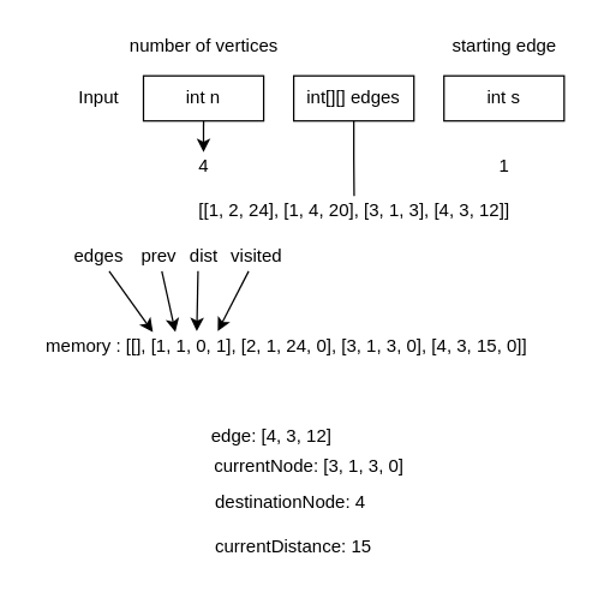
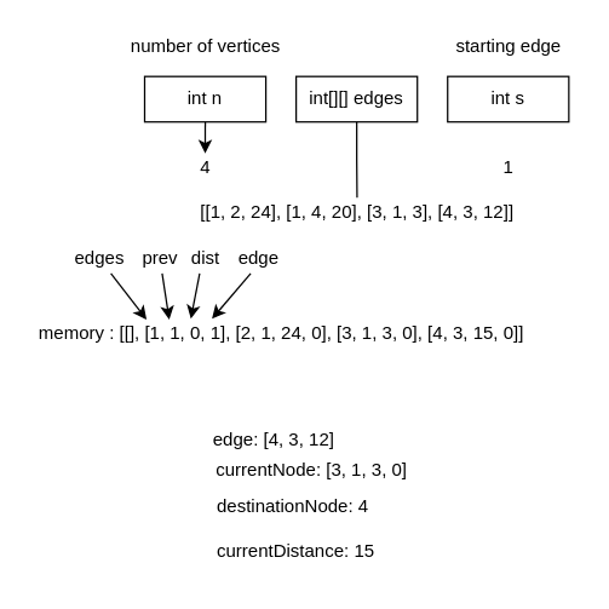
  <mxCell id="0" />
  <mxCell id="1" parent="0" />
  <mxCell id="2" style="edgeStyle=orthogonalEdgeStyle;rounded=0;orthogonalLoop=1;jettySize=auto;html=1;exitX=0.5;exitY=1;exitDx=0;exitDy=0;entryX=0.497;entryY=0.038;entryDx=0;entryDy=0;entryPerimeter=0;" parent="1" source="3" target="10" edge="1"><mxGeometry relative="1" as="geometry" /></mxCell>
  <mxCell id="3" value="int n" style="rounded=0;whiteSpace=wrap;html=1;" parent="1" vertex="1"><mxGeometry x="95" y="50" width="80" height="30" as="geometry" /></mxCell>
- <mxCell id="4" value="Input" style="text;html=1;align=center;verticalAlign=middle;resizable=0;points=[];autosize=1;" parent="1" vertex="1"><mxGeometry x="45" y="55" width="40" height="20" as="geometry" /></mxCell>
  <mxCell id="5" style="edgeStyle=orthogonalEdgeStyle;rounded=0;orthogonalLoop=1;jettySize=auto;html=1;exitX=0.5;exitY=1;exitDx=0;exitDy=0;entryX=0.501;entryY=0;entryDx=0;entryDy=0;entryPerimeter=0;endArrow=none;" parent="1" source="6" target="11" edge="1"><mxGeometry relative="1" as="geometry" /></mxCell>
  <mxCell id="6" value="int[][] edges" style="rounded=0;whiteSpace=wrap;html=1;" parent="1" vertex="1"><mxGeometry x="195" y="50" width="80" height="30" as="geometry" /></mxCell>
  <mxCell id="7" value="int s" style="rounded=0;whiteSpace=wrap;html=1;" parent="1" vertex="1"><mxGeometry x="295" y="50" width="80" height="30" as="geometry" /></mxCell>
  <mxCell id="8" value="number of vertices" style="text;html=1;align=center;verticalAlign=middle;resizable=0;points=[];autosize=1;" parent="1" vertex="1"><mxGeometry x="80" y="20" width="110" height="20" as="geometry" /></mxCell>
  <mxCell id="9" value="starting edge" style="text;html=1;align=center;verticalAlign=middle;resizable=0;points=[];autosize=1;" parent="1" vertex="1"><mxGeometry x="290" y="20" width="90" height="20" as="geometry" /></mxCell>
  <mxCell id="10" value="4" style="text;html=1;align=center;verticalAlign=middle;resizable=0;points=[];autosize=1;" parent="1" vertex="1"><mxGeometry x="125" y="100" width="20" height="20" as="geometry" /></mxCell>
  <mxCell id="11" value="[[1, 2, 24], [1, 4, 20], [3, 1, 3], [4, 3, 12]]" style="text;html=1;align=center;verticalAlign=middle;resizable=0;points=[];autosize=1;" parent="1" vertex="1"><mxGeometry x="125" y="130" width="220" height="20" as="geometry" /></mxCell>
  <mxCell id="12" value="1" style="text;html=1;align=center;verticalAlign=middle;resizable=0;points=[];autosize=1;" parent="1" vertex="1"><mxGeometry x="325" y="100" width="20" height="20" as="geometry" /></mxCell>
- <mxCell id="13" value="memory : [[], [1, 1, 0, 1], [2, 1, 24, 0], [3, 1, 3, 0], [4, 3, 15, 0]]" style="text;html=1;align=center;verticalAlign=middle;resizable=0;points=[];autosize=1;" parent="1" vertex="1"><mxGeometry x="20" y="220" width="340" height="20" as="geometry" /></mxCell>
+ <mxCell id="13" value="memory : [[], [1, 1, 0, 1], [2, 1, 24, 0], [3, 1, 3, 0], [4, 3, 15, 0]]" style="text;html=1;align=center;verticalAlign=middle;resizable=0;points=[];autosize=1;" parent="1" vertex="1"><mxGeometry x="15" y="210" width="340" height="20" as="geometry" /></mxCell>
  <mxCell id="14" value="currentNode: [3, 1, 3, 0]" style="text;html=1;align=center;verticalAlign=middle;resizable=0;points=[];autosize=1;" parent="1" vertex="1"><mxGeometry x="135" y="300" width="140" height="20" as="geometry" /></mxCell>
  <mxCell id="15" value="" style="endArrow=classic;html=1;entryX=0.239;entryY=0.024;entryDx=0;entryDy=0;entryPerimeter=0;" parent="1" source="19" target="13" edge="1"><mxGeometry width="50" height="50" relative="1" as="geometry"><mxPoint x="105" y="180" as="sourcePoint" /><mxPoint x="105" y="210" as="targetPoint" /></mxGeometry></mxCell>
  <mxCell id="16" value="" style="endArrow=classic;html=1;entryX=0.283;entryY=0.024;entryDx=0;entryDy=0;entryPerimeter=0;" parent="1" source="20" target="13" edge="1"><mxGeometry width="50" height="50" relative="1" as="geometry"><mxPoint x="117.31" y="180" as="sourcePoint" /><mxPoint x="117.31" y="210" as="targetPoint" /></mxGeometry></mxCell>
  <mxCell id="17" value="" style="endArrow=classic;html=1;entryX=0.325;entryY=-0.003;entryDx=0;entryDy=0;entryPerimeter=0;" parent="1" target="13" edge="1"><mxGeometry width="50" height="50" relative="1" as="geometry"><mxPoint x="131.31" y="180" as="sourcePoint" /><mxPoint x="131.31" y="210" as="targetPoint" /></mxGeometry></mxCell>
  <mxCell id="18" value="" style="endArrow=classic;html=1;entryX=0.366;entryY=-0.003;entryDx=0;entryDy=0;entryPerimeter=0;" parent="1" target="13" edge="1"><mxGeometry width="50" height="50" relative="1" as="geometry"><mxPoint x="165" y="180" as="sourcePoint" /><mxPoint x="145.31" y="210" as="targetPoint" /></mxGeometry></mxCell>
  <mxCell id="19" value="edges" style="text;html=1;align=center;verticalAlign=middle;resizable=0;points=[];autosize=1;" parent="1" vertex="1"><mxGeometry x="40" y="160" width="50" height="20" as="geometry" /></mxCell>
  <mxCell id="20" value="prev" style="text;html=1;align=center;verticalAlign=middle;resizable=0;points=[];autosize=1;" parent="1" vertex="1"><mxGeometry x="85" y="160" width="40" height="20" as="geometry" /></mxCell>
  <mxCell id="21" value="dist" style="text;html=1;align=center;verticalAlign=middle;resizable=0;points=[];autosize=1;" parent="1" vertex="1"><mxGeometry x="120" y="160" width="30" height="20" as="geometry" /></mxCell>
- <mxCell id="22" value="visited" style="text;html=1;align=center;verticalAlign=middle;resizable=0;points=[];autosize=1;" parent="1" vertex="1"><mxGeometry x="145" y="160" width="50" height="20" as="geometry" /></mxCell>
+ <mxCell id="22" value="edge" style="text;html=1;align=center;verticalAlign=middle;resizable=0;points=[];autosize=1;" parent="1" vertex="1"><mxGeometry x="145" y="160" width="50" height="20" as="geometry" /></mxCell>
  <mxCell id="23" value="&lt;div style=&quot;text-align: center&quot;&gt;&lt;span&gt;&lt;font face=&quot;helvetica&quot;&gt;destinationNode: 4&lt;/font&gt;&lt;/span&gt;&lt;/div&gt;" style="text;whiteSpace=wrap;html=1;" parent="1" vertex="1"><mxGeometry x="141" y="320" width="104" height="30" as="geometry" /></mxCell>
  <mxCell id="24" value="&lt;div style=&quot;text-align: center&quot;&gt;&lt;span&gt;&lt;font face=&quot;helvetica&quot;&gt;currentDistance: 15&lt;/font&gt;&lt;/span&gt;&lt;/div&gt;" style="text;whiteSpace=wrap;html=1;" parent="1" vertex="1"><mxGeometry x="141" y="350" width="134" height="30" as="geometry" /></mxCell>
  <mxCell id="25" value="edge: [4, 3, 12]" style="text;html=1;align=center;verticalAlign=middle;resizable=0;points=[];autosize=1;" parent="1" vertex="1"><mxGeometry x="130" y="280" width="100" height="20" as="geometry" /></mxCell>
